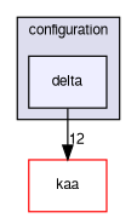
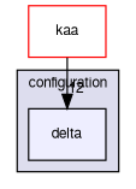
  digraph {
    compound=true
    node [fontname=FreeSans fontsize=10 shape=box]
    n1 [fillcolor="#eeeeff" label=delta pencolor=black style=filled]
    n2 [color=red label=kaa]
    subgraph cluster_1 {
      bgcolor="#ddddee"
      fontname=FreeSans
      fontsize=10
      label=configuration
      pencolor=black
      n1
    }
-   n1 -> n2 [headlabel=12 labeldistance=1.5 labelfontname=FreeSans labelfontsize=10]
+   n2 -> n1 [headlabel=12 labeldistance=1.5 labelfontname=FreeSans labelfontsize=10]
  }
